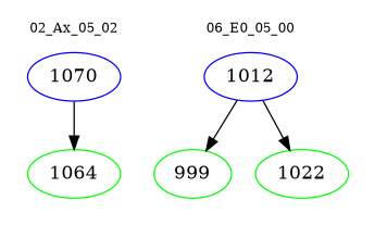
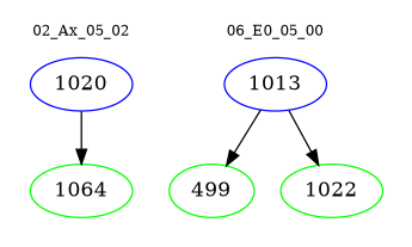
  digraph {
    node [color=green]
    edge [color=black]
-   n1 [color=blue label=1070]
+   n1 [color=blue label=1020]
    n2 [label=1064]
-   n3 [color=blue label=1012]
-   n4 [label=999]
+   n3 [color=blue label=1013]
+   n4 [label=499]
    n5 [label=1022]
    subgraph cluster_1 {
      color=white
      fontsize=10
      label="02_Ax_05_02"
      n1
      n2
    }
    subgraph cluster_2 {
      color=white
      fontsize=10
      label="06_E0_05_00"
      n3
      n4
      n5
    }
    n1 -> n2
    n3 -> n4
    n3 -> n5
  }
